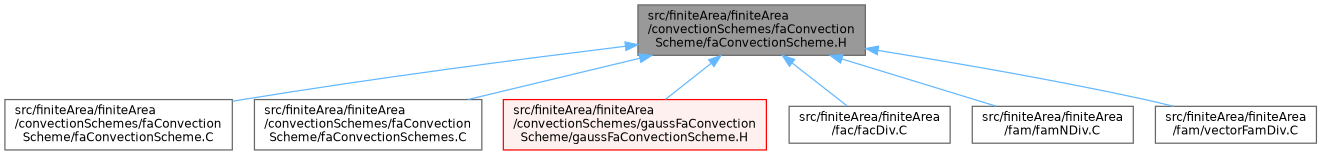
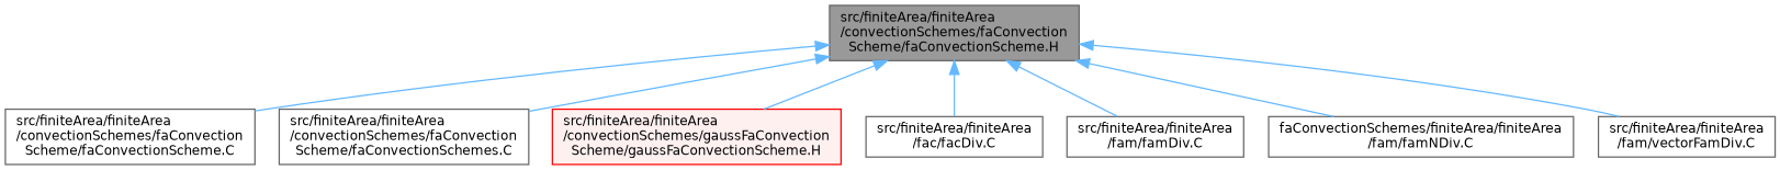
  digraph {
    node [color=grey40 fillcolor=white fontname=Helvetica fontsize=10 shape=box style=filled]
    edge [color=steelblue1 dir=back fontname=Helvetica fontsize=10 labelfontname=Helvetica labelfontsize=10 style=solid]
    n1 [color=gray40 fillcolor=grey60 fontcolor=black height=0.2 label="src/finiteArea/finiteArea\l/convectionSchemes/faConvection\lScheme/faConvectionScheme.H" width=0.4]
    n2 [height=0.2 label="src/finiteArea/finiteArea\l/convectionSchemes/faConvection\lScheme/faConvectionScheme.C" width=0.4]
    n3 [height=0.2 label="src/finiteArea/finiteArea\l/convectionSchemes/faConvection\lScheme/faConvectionSchemes.C" width=0.4]
    n4 [color=red fillcolor="#FFF0F0" height=0.2 label="src/finiteArea/finiteArea\l/convectionSchemes/gaussFaConvection\lScheme/gaussFaConvectionScheme.H" width=0.4]
    n5 [height=0.2 label="src/finiteArea/finiteArea\l/fac/facDiv.C" width=0.4]
-   n7 [height=0.2 label="src/finiteArea/finiteArea\l/fam/famNDiv.C" width=0.4]
+   n6 [height=0.2 label="src/finiteArea/finiteArea\l/fam/famDiv.C" width=0.4]
+   n7 [height=0.2 label="faConvectionSchemes/finiteArea/finiteArea\l/fam/famNDiv.C" width=0.4]
    n8 [height=0.2 label="src/finiteArea/finiteArea\l/fam/vectorFamDiv.C" width=0.4]
    n1 -> n2
    n1 -> n3
    n1 -> n4
    n1 -> n5
+   n1 -> n6
    n1 -> n7
    n1 -> n8
  }
